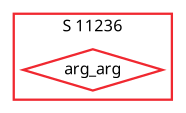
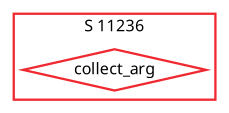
  digraph {
    fontname="Noto Sans"
-   n1 [color="#F02830" label=arg_arg shape=diamond style=bold fontname="Noto Sans"]
+   n1 [color="#F02830" label=collect_arg shape=diamond style=bold fontname="Noto Sans"]
    subgraph cluster_1 {
      color="#F02830"
      label="S 11236"
      style=bold
      n1
    }
  }
